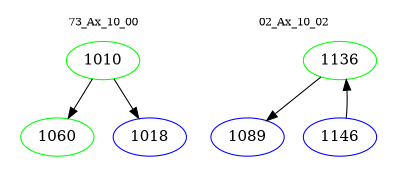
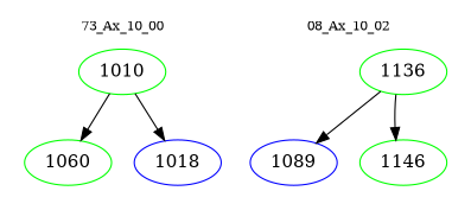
  digraph {
    node [color=green]
    edge [color=black]
    n1 [label=1010]
    n2 [label=1060]
    n3 [color=blue label=1018]
    n4 [label=1136]
    n5 [color=blue label=1089]
-   n6 [color=blue label=1146]
+   n6 [label=1146]
    subgraph cluster_1 {
      color=white
      fontsize=10
      label="73_Ax_10_00"
      n1
      n2
      n3
    }
    subgraph cluster_2 {
      color=white
      fontsize=10
-     label="02_Ax_10_02"
+     label="08_Ax_10_02"
      n4
      n5
      n6
    }
    n1 -> n2
    n1 -> n3
    n4 -> n5
-   n6 -> n4
+   n4 -> n6
  }
